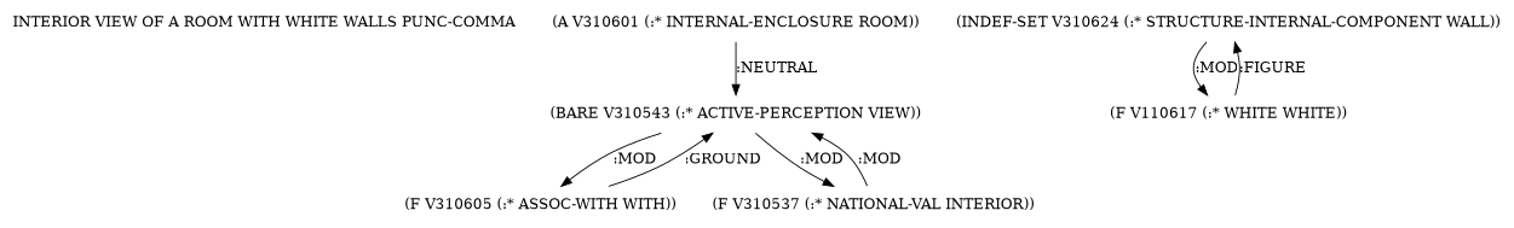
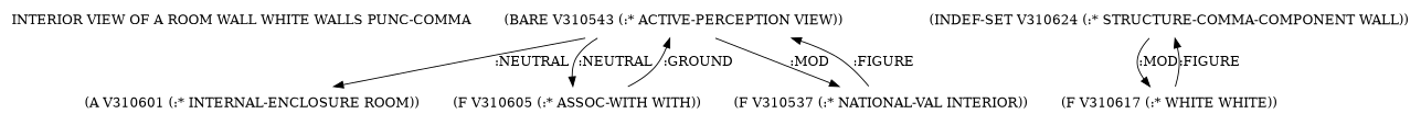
  digraph {
    node [shape=none]
-   "INTERIOR VIEW OF A ROOM WITH WHITE WALLS PUNC-COMMA"
+   "INTERIOR VIEW OF A ROOM WITH WHITE WALLS PUNC-COMMA" [label="INTERIOR VIEW OF A ROOM WALL WHITE WALLS PUNC-COMMA"]
    n2 [label="(BARE V310543 (:* ACTIVE-PERCEPTION VIEW))"]
    n3 [label="(A V310601 (:* INTERNAL-ENCLOSURE ROOM))"]
    n4 [label="(F V310605 (:* ASSOC-WITH WITH))"]
    n5 [label="(F V310537 (:* NATIONAL-VAL INTERIOR))"]
-   n6 [label="(INDEF-SET V310624 (:* STRUCTURE-INTERNAL-COMPONENT WALL))"]
-   n7 [label="(F V110617 (:* WHITE WHITE))"]
-   n3 -> n2 [label=":NEUTRAL"]
-   n2 -> n4 [label=":MOD"]
+   n6 [label="(INDEF-SET V310624 (:* STRUCTURE-COMMA-COMPONENT WALL))"]
+   n7 [label="(F V310617 (:* WHITE WHITE))"]
+   n2 -> n3 [label=":NEUTRAL"]
+   n2 -> n4 [label=":NEUTRAL"]
    n2 -> n5 [label=":MOD"]
    n4 -> n2 [label=":GROUND"]
-   n5 -> n2 [label=":MOD"]
+   n5 -> n2 [label=":FIGURE"]
    n6 -> n7 [label=":MOD"]
    n7 -> n6 [label=":FIGURE"]
  }
